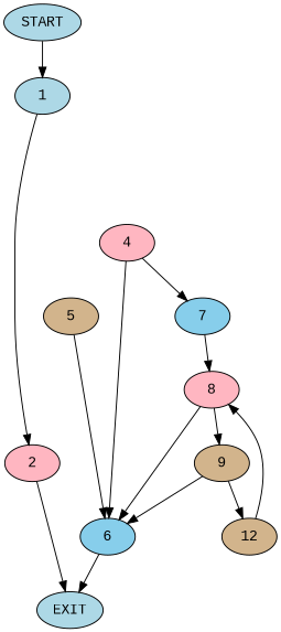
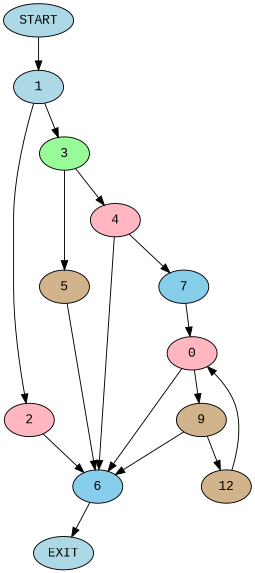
  digraph {
    fontname="Liberation Mono"
    node [fillcolor=lightblue fontname="Liberation Mono" style=filled]
    edge [fontname="Liberation Mono"]
    n1 [label=START]
    1
    2 [fillcolor=lightpink]
+   3 [fillcolor=palegreen]
    n5 [label=EXIT]
    4 [fillcolor=lightpink]
    5 [fillcolor=tan]
    6 [fillcolor=skyblue]
    7 [fillcolor=skyblue]
-   8 [fillcolor=lightpink]
+   8 [fillcolor=lightpink label=0]
    9 [fillcolor=tan]
    n12 [fillcolor=tan label=12]
    n1 -> 1
    1 -> 2
-   2 -> n5
+   1 -> 3
+   2 -> 6
+   3 -> 4
+   3 -> 5
    4 -> 6
    4 -> 7
    5 -> 6
    6 -> n5
    7 -> 8
    8 -> 6
    8 -> 9
    9 -> 6
    9 -> n12
    n12 -> 8
  }
